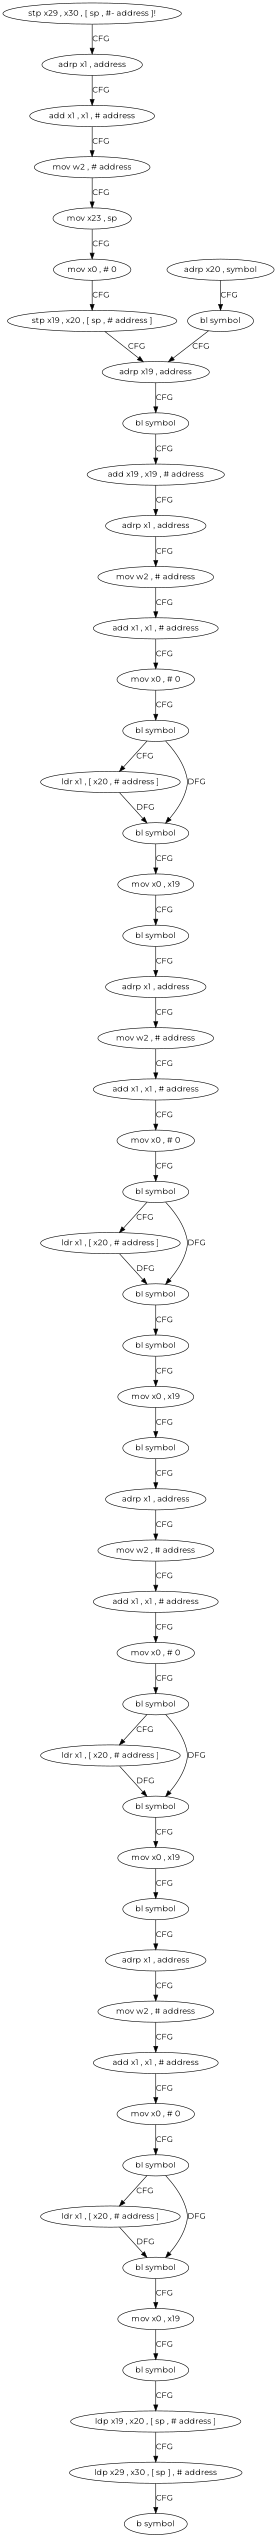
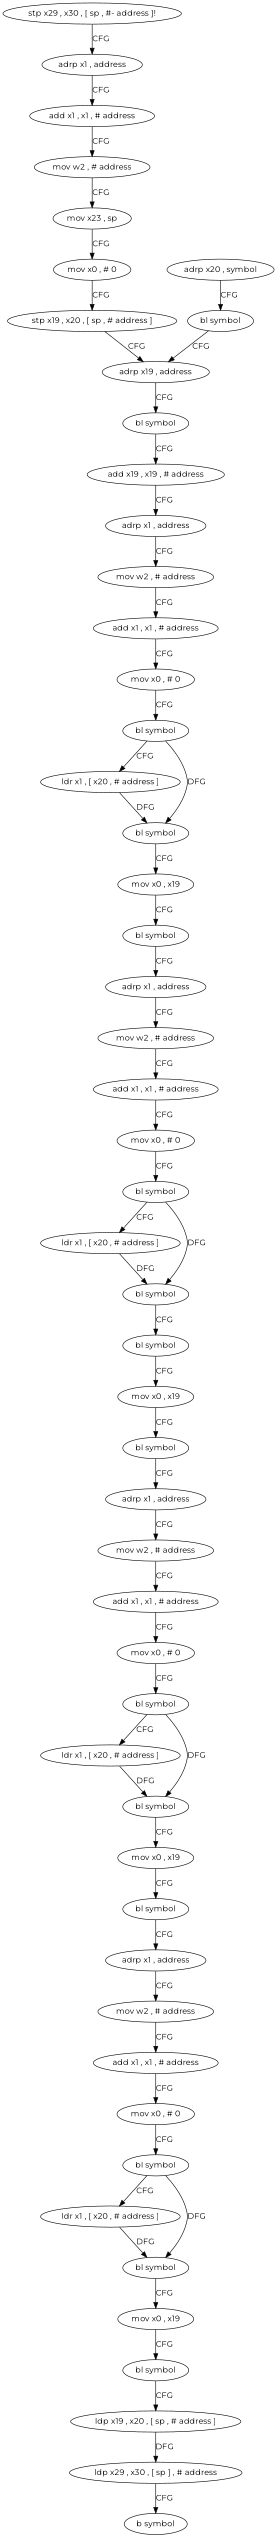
  digraph {
    fontname=Montserrat
    node [fontname=Montserrat]
    edge [fontname=Montserrat]
    n1 [label="stp x29 , x30 , [ sp , #- address ]!"]
    n2 [label="adrp x1 , address"]
    n3 [label="add x1 , x1 , # address"]
    n4 [label="mov w2 , # address"]
    n5 [label="mov x23 , sp"]
    n6 [label="mov x0 , # 0"]
    n7 [label="stp x19 , x20 , [ sp , # address ]"]
    n8 [label="adrp x19 , address"]
    n9 [label="adrp x20 , symbol"]
    n10 [label="bl symbol"]
    n11 [label="bl symbol"]
    n12 [label="add x19 , x19 , # address"]
    n13 [label="adrp x1 , address"]
    n14 [label="mov w2 , # address"]
    n15 [label="add x1 , x1 , # address"]
    n16 [label="mov x0 , # 0"]
    n17 [label="bl symbol"]
    n18 [label="ldr x1 , [ x20 , # address ]"]
    n19 [label="bl symbol"]
    n20 [label="mov x0 , x19"]
    n21 [label="bl symbol"]
    n22 [label="adrp x1 , address"]
    n23 [label="mov w2 , # address"]
    n24 [label="add x1 , x1 , # address"]
    n25 [label="mov x0 , # 0"]
    n26 [label="bl symbol"]
    n27 [label="ldr x1 , [ x20 , # address ]"]
    n28 [label="bl symbol"]
    n29 [label="bl symbol"]
    n30 [label="mov x0 , x19"]
    n31 [label="bl symbol"]
    n32 [label="adrp x1 , address"]
    n33 [label="mov w2 , # address"]
    n34 [label="add x1 , x1 , # address"]
    n35 [label="mov x0 , # 0"]
    n36 [label="bl symbol"]
    n37 [label="ldr x1 , [ x20 , # address ]"]
    n38 [label="bl symbol"]
    n39 [label="mov x0 , x19"]
    n40 [label="bl symbol"]
    n41 [label="adrp x1 , address"]
    n42 [label="mov w2 , # address"]
    n43 [label="add x1 , x1 , # address"]
    n44 [label="mov x0 , # 0"]
    n45 [label="bl symbol"]
    n46 [label="ldr x1 , [ x20 , # address ]"]
    n47 [label="bl symbol"]
    n48 [label="mov x0 , x19"]
    n49 [label="bl symbol"]
    n50 [label="ldp x19 , x20 , [ sp , # address ]"]
    n51 [label="ldp x29 , x30 , [ sp ] , # address"]
    n52 [label="b symbol"]
    n1 -> n2 [label=CFG]
    n2 -> n3 [label=CFG]
    n3 -> n4 [label=CFG]
    n4 -> n5 [label=CFG]
    n5 -> n6 [label=CFG]
    n6 -> n7 [label=CFG]
    n7 -> n8 [label=CFG]
    n8 -> n11 [label=CFG]
    n9 -> n10 [label=CFG]
    n10 -> n8 [label=CFG]
    n11 -> n12 [label=CFG]
    n12 -> n13 [label=CFG]
    n13 -> n14 [label=CFG]
    n14 -> n15 [label=CFG]
    n15 -> n16 [label=CFG]
    n16 -> n17 [label=CFG]
    n17 -> n18 [label=CFG]
    n17 -> n19 [label=DFG]
    n18 -> n19 [label=DFG]
    n19 -> n20 [label=CFG]
    n20 -> n21 [label=CFG]
    n21 -> n22 [label=CFG]
    n22 -> n23 [label=CFG]
    n23 -> n24 [label=CFG]
    n24 -> n25 [label=CFG]
    n25 -> n26 [label=CFG]
    n26 -> n27 [label=CFG]
    n26 -> n28 [label=DFG]
    n27 -> n28 [label=DFG]
    n28 -> n29 [label=CFG]
    n29 -> n30 [label=CFG]
    n30 -> n31 [label=CFG]
    n31 -> n32 [label=CFG]
    n32 -> n33 [label=CFG]
    n33 -> n34 [label=CFG]
    n34 -> n35 [label=CFG]
    n35 -> n36 [label=CFG]
    n36 -> n37 [label=CFG]
    n36 -> n38 [label=DFG]
    n37 -> n38 [label=DFG]
    n38 -> n39 [label=CFG]
    n39 -> n40 [label=CFG]
    n40 -> n41 [label=CFG]
    n41 -> n42 [label=CFG]
    n42 -> n43 [label=CFG]
    n43 -> n44 [label=CFG]
    n44 -> n45 [label=CFG]
    n45 -> n46 [label=CFG]
    n45 -> n47 [label=DFG]
    n46 -> n47 [label=DFG]
    n47 -> n48 [label=CFG]
    n48 -> n49 [label=CFG]
    n49 -> n50 [label=CFG]
-   n50 -> n51 [label=CFG]
+   n50 -> n51 [label=DFG]
    n51 -> n52 [label=CFG]
  }
